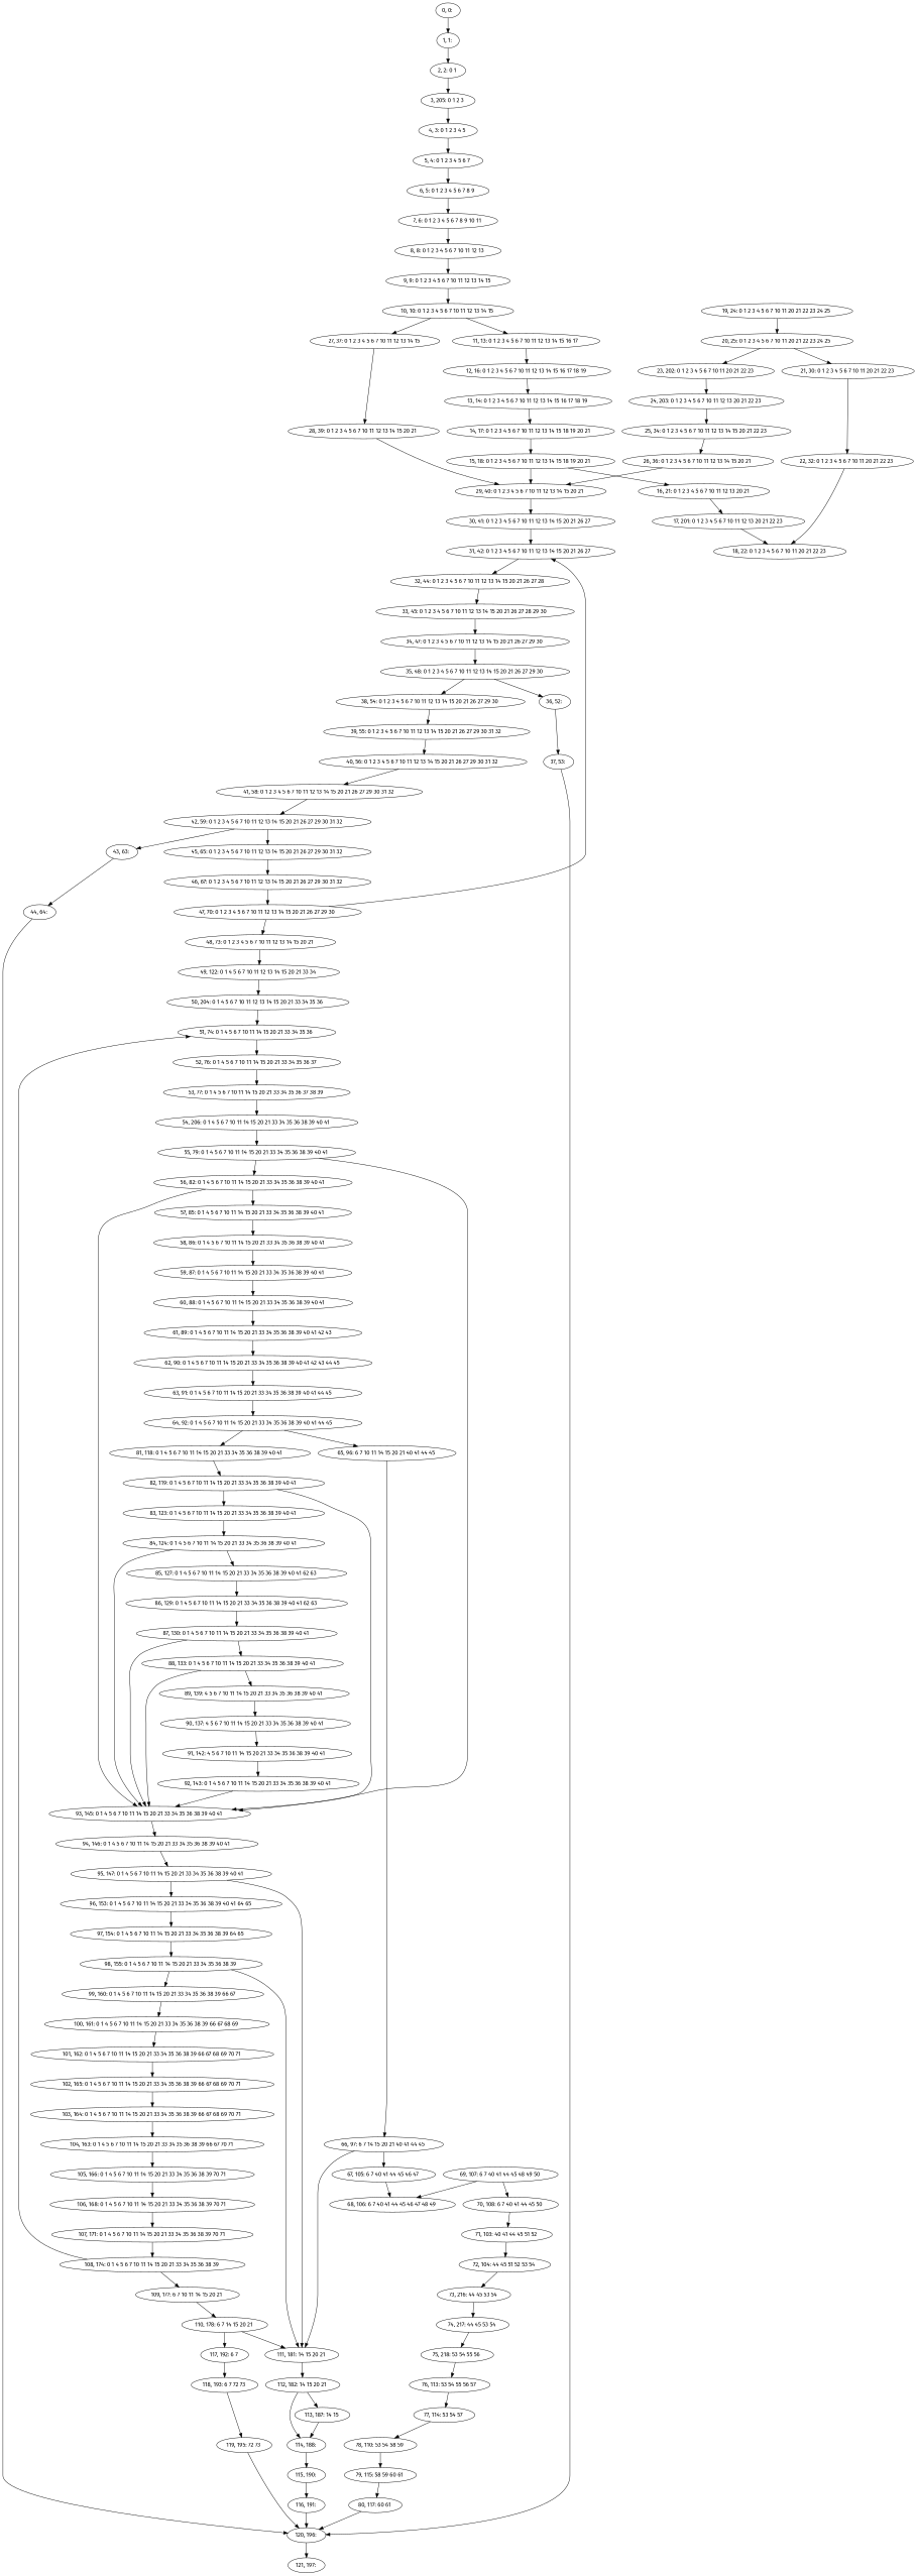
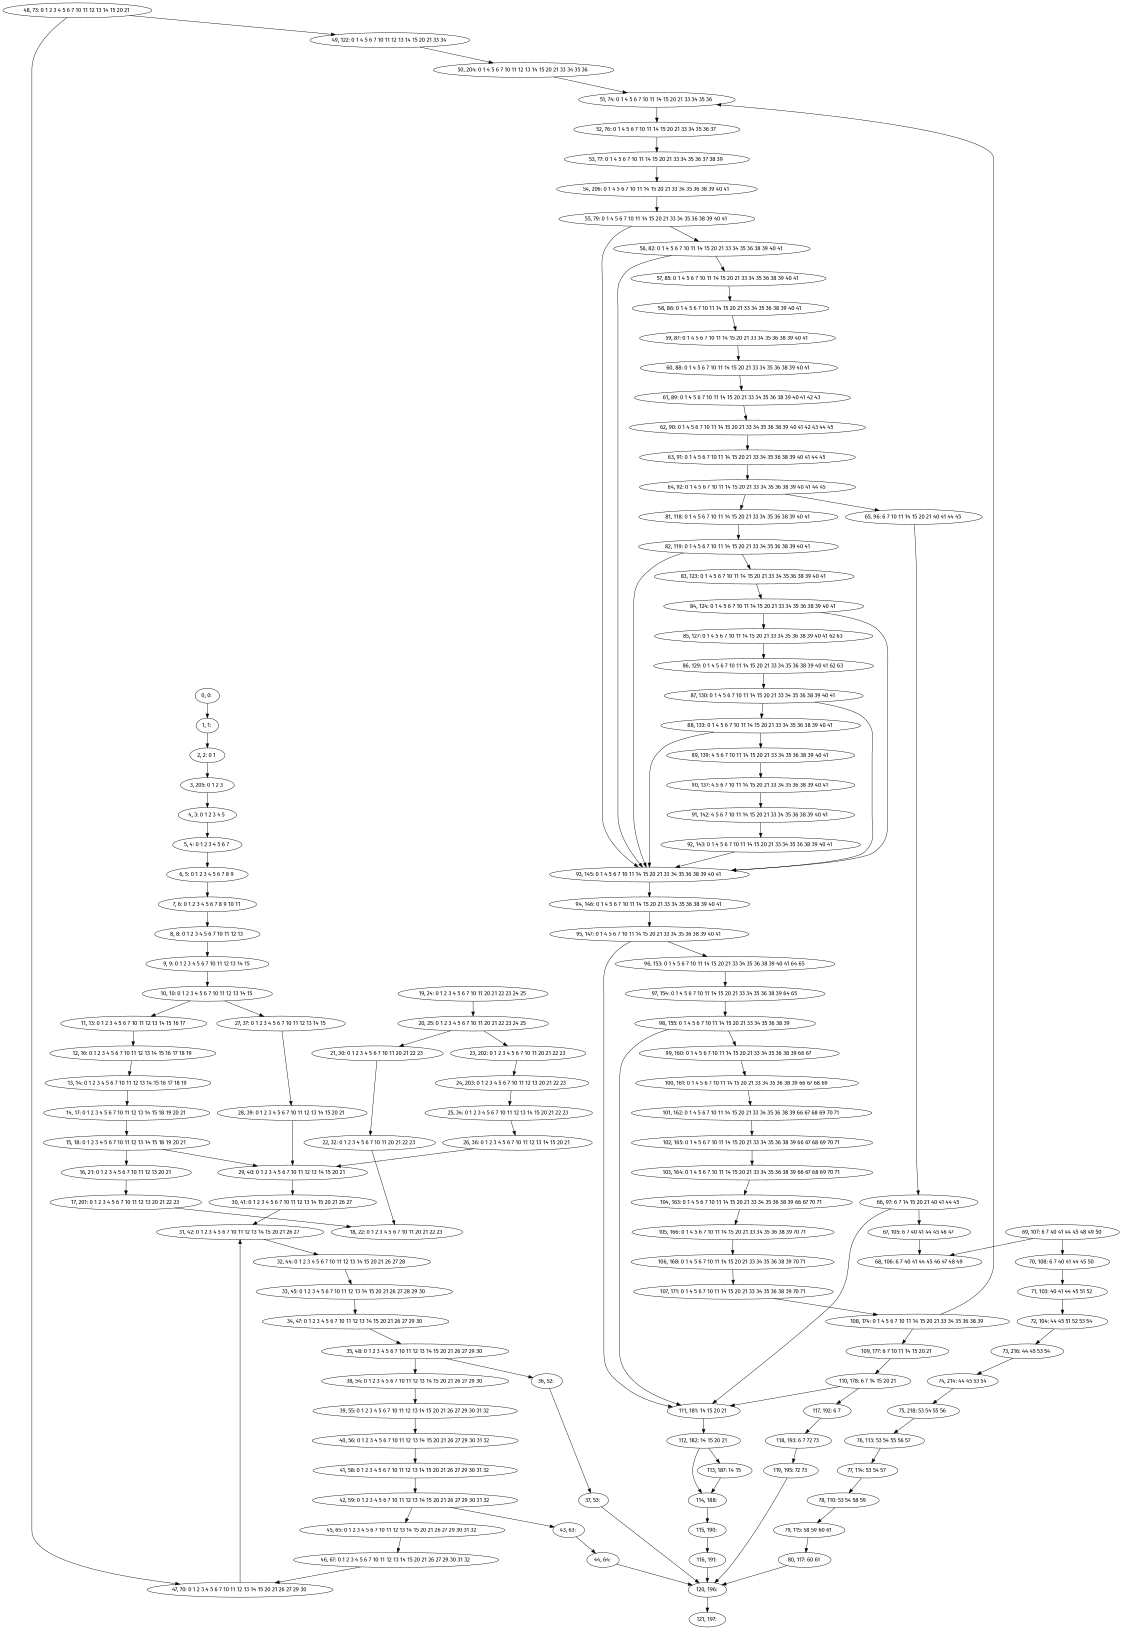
  digraph {
    fontname="Fira Sans"
    node [fontname="Fira Sans"]
    edge [fontname="Fira Sans"]
    n1 [label="0, 0: "]
    n2 [label="1, 1: "]
    n3 [label="2, 2: 0 1 "]
    n4 [label="3, 205: 0 1 2 3 "]
    n5 [label="4, 3: 0 1 2 3 4 5 "]
    n6 [label="5, 4: 0 1 2 3 4 5 6 7 "]
    n7 [label="6, 5: 0 1 2 3 4 5 6 7 8 9 "]
    n8 [label="7, 6: 0 1 2 3 4 5 6 7 8 9 10 11 "]
    n9 [label="8, 8: 0 1 2 3 4 5 6 7 10 11 12 13 "]
    n10 [label="9, 9: 0 1 2 3 4 5 6 7 10 11 12 13 14 15 "]
    n11 [label="10, 10: 0 1 2 3 4 5 6 7 10 11 12 13 14 15 "]
    n12 [label="11, 13: 0 1 2 3 4 5 6 7 10 11 12 13 14 15 16 17 "]
    n13 [label="27, 37: 0 1 2 3 4 5 6 7 10 11 12 13 14 15 "]
    n14 [label="12, 16: 0 1 2 3 4 5 6 7 10 11 12 13 14 15 16 17 18 19 "]
    n15 [label="28, 39: 0 1 2 3 4 5 6 7 10 11 12 13 14 15 20 21 "]
    n16 [label="13, 14: 0 1 2 3 4 5 6 7 10 11 12 13 14 15 16 17 18 19 "]
    n17 [label="14, 17: 0 1 2 3 4 5 6 7 10 11 12 13 14 15 18 19 20 21 "]
    n18 [label="15, 18: 0 1 2 3 4 5 6 7 10 11 12 13 14 15 18 19 20 21 "]
    n19 [label="16, 21: 0 1 2 3 4 5 6 7 10 11 12 13 20 21 "]
    n20 [label="29, 40: 0 1 2 3 4 5 6 7 10 11 12 13 14 15 20 21 "]
    n21 [label="17, 201: 0 1 2 3 4 5 6 7 10 11 12 13 20 21 22 23 "]
    n22 [label="30, 41: 0 1 2 3 4 5 6 7 10 11 12 13 14 15 20 21 26 27 "]
    n23 [label="18, 22: 0 1 2 3 4 5 6 7 10 11 20 21 22 23 "]
    n24 [label="19, 24: 0 1 2 3 4 5 6 7 10 11 20 21 22 23 24 25 "]
    n25 [label="20, 25: 0 1 2 3 4 5 6 7 10 11 20 21 22 23 24 25 "]
    n26 [label="21, 30: 0 1 2 3 4 5 6 7 10 11 20 21 22 23 "]
    n27 [label="23, 202: 0 1 2 3 4 5 6 7 10 11 20 21 22 23 "]
    n28 [label="22, 32: 0 1 2 3 4 5 6 7 10 11 20 21 22 23 "]
    n29 [label="24, 203: 0 1 2 3 4 5 6 7 10 11 12 13 20 21 22 23 "]
    n30 [label="25, 34: 0 1 2 3 4 5 6 7 10 11 12 13 14 15 20 21 22 23 "]
    n31 [label="26, 36: 0 1 2 3 4 5 6 7 10 11 12 13 14 15 20 21 "]
    n32 [label="31, 42: 0 1 2 3 4 5 6 7 10 11 12 13 14 15 20 21 26 27 "]
    n33 [label="32, 44: 0 1 2 3 4 5 6 7 10 11 12 13 14 15 20 21 26 27 28 "]
    n34 [label="33, 45: 0 1 2 3 4 5 6 7 10 11 12 13 14 15 20 21 26 27 28 29 30 "]
    n35 [label="34, 47: 0 1 2 3 4 5 6 7 10 11 12 13 14 15 20 21 26 27 29 30 "]
    n36 [label="35, 48: 0 1 2 3 4 5 6 7 10 11 12 13 14 15 20 21 26 27 29 30 "]
    n37 [label="36, 52: "]
    n38 [label="38, 54: 0 1 2 3 4 5 6 7 10 11 12 13 14 15 20 21 26 27 29 30 "]
    n39 [label="37, 53: "]
    n40 [label="39, 55: 0 1 2 3 4 5 6 7 10 11 12 13 14 15 20 21 26 27 29 30 31 32 "]
    n41 [label="120, 196: "]
    n42 [label="121, 197: "]
    n43 [label="40, 56: 0 1 2 3 4 5 6 7 10 11 12 13 14 15 20 21 26 27 29 30 31 32 "]
    n44 [label="41, 58: 0 1 2 3 4 5 6 7 10 11 12 13 14 15 20 21 26 27 29 30 31 32 "]
    n45 [label="42, 59: 0 1 2 3 4 5 6 7 10 11 12 13 14 15 20 21 26 27 29 30 31 32 "]
    n46 [label="43, 63: "]
    n47 [label="45, 65: 0 1 2 3 4 5 6 7 10 11 12 13 14 15 20 21 26 27 29 30 31 32 "]
    n48 [label="44, 64: "]
    n49 [label="46, 67: 0 1 2 3 4 5 6 7 10 11 12 13 14 15 20 21 26 27 29 30 31 32 "]
    n50 [label="47, 70: 0 1 2 3 4 5 6 7 10 11 12 13 14 15 20 21 26 27 29 30 "]
    n51 [label="48, 73: 0 1 2 3 4 5 6 7 10 11 12 13 14 15 20 21 "]
    n52 [label="49, 122: 0 1 4 5 6 7 10 11 12 13 14 15 20 21 33 34 "]
    n53 [label="50, 204: 0 1 4 5 6 7 10 11 12 13 14 15 20 21 33 34 35 36 "]
    n54 [label="51, 74: 0 1 4 5 6 7 10 11 14 15 20 21 33 34 35 36 "]
    n55 [label="52, 76: 0 1 4 5 6 7 10 11 14 15 20 21 33 34 35 36 37 "]
    n56 [label="53, 77: 0 1 4 5 6 7 10 11 14 15 20 21 33 34 35 36 37 38 39 "]
    n57 [label="54, 206: 0 1 4 5 6 7 10 11 14 15 20 21 33 34 35 36 38 39 40 41 "]
    n58 [label="55, 79: 0 1 4 5 6 7 10 11 14 15 20 21 33 34 35 36 38 39 40 41 "]
    n59 [label="56, 82: 0 1 4 5 6 7 10 11 14 15 20 21 33 34 35 36 38 39 40 41 "]
    n60 [label="93, 145: 0 1 4 5 6 7 10 11 14 15 20 21 33 34 35 36 38 39 40 41 "]
    n61 [label="57, 85: 0 1 4 5 6 7 10 11 14 15 20 21 33 34 35 36 38 39 40 41 "]
    n62 [label="94, 146: 0 1 4 5 6 7 10 11 14 15 20 21 33 34 35 36 38 39 40 41 "]
    n63 [label="58, 86: 0 1 4 5 6 7 10 11 14 15 20 21 33 34 35 36 38 39 40 41 "]
    n64 [label="59, 87: 0 1 4 5 6 7 10 11 14 15 20 21 33 34 35 36 38 39 40 41 "]
    n65 [label="60, 88: 0 1 4 5 6 7 10 11 14 15 20 21 33 34 35 36 38 39 40 41 "]
    n66 [label="61, 89: 0 1 4 5 6 7 10 11 14 15 20 21 33 34 35 36 38 39 40 41 42 43 "]
    n67 [label="62, 90: 0 1 4 5 6 7 10 11 14 15 20 21 33 34 35 36 38 39 40 41 42 43 44 45 "]
    n68 [label="63, 91: 0 1 4 5 6 7 10 11 14 15 20 21 33 34 35 36 38 39 40 41 44 45 "]
    n69 [label="64, 92: 0 1 4 5 6 7 10 11 14 15 20 21 33 34 35 36 38 39 40 41 44 45 "]
    n70 [label="65, 96: 6 7 10 11 14 15 20 21 40 41 44 45 "]
    n71 [label="81, 118: 0 1 4 5 6 7 10 11 14 15 20 21 33 34 35 36 38 39 40 41 "]
    n72 [label="66, 97: 6 7 14 15 20 21 40 41 44 45 "]
    n73 [label="82, 119: 0 1 4 5 6 7 10 11 14 15 20 21 33 34 35 36 38 39 40 41 "]
    n74 [label="67, 105: 6 7 40 41 44 45 46 47 "]
    n75 [label="111, 181: 14 15 20 21 "]
    n76 [label="68, 106: 6 7 40 41 44 45 46 47 48 49 "]
    n77 [label="112, 182: 14 15 20 21 "]
    n78 [label="69, 107: 6 7 40 41 44 45 48 49 50 "]
    n79 [label="70, 108: 6 7 40 41 44 45 50 "]
    n80 [label="71, 103: 40 41 44 45 51 52 "]
    n81 [label="72, 104: 44 45 51 52 53 54 "]
    n82 [label="73, 216: 44 45 53 54 "]
-   n83 [label="74, 217: 44 45 53 54 "]
+   n83 [label="74, 214: 44 45 53 54"]
    n84 [label="75, 218: 53 54 55 56 "]
    n85 [label="76, 113: 53 54 55 56 57 "]
    n86 [label="77, 114: 53 54 57 "]
    n87 [label="78, 110: 53 54 58 59 "]
    n88 [label="79, 115: 58 59 60 61 "]
    n89 [label="80, 117: 60 61 "]
    n90 [label="83, 123: 0 1 4 5 6 7 10 11 14 15 20 21 33 34 35 36 38 39 40 41 "]
    n91 [label="84, 124: 0 1 4 5 6 7 10 11 14 15 20 21 33 34 35 36 38 39 40 41 "]
    n92 [label="85, 127: 0 1 4 5 6 7 10 11 14 15 20 21 33 34 35 36 38 39 40 41 62 63 "]
    n93 [label="86, 129: 0 1 4 5 6 7 10 11 14 15 20 21 33 34 35 36 38 39 40 41 62 63 "]
    n94 [label="87, 130: 0 1 4 5 6 7 10 11 14 15 20 21 33 34 35 36 38 39 40 41 "]
    n95 [label="88, 133: 0 1 4 5 6 7 10 11 14 15 20 21 33 34 35 36 38 39 40 41 "]
    n96 [label="89, 139: 4 5 6 7 10 11 14 15 20 21 33 34 35 36 38 39 40 41 "]
    n97 [label="90, 137: 4 5 6 7 10 11 14 15 20 21 33 34 35 36 38 39 40 41 "]
    n98 [label="91, 142: 4 5 6 7 10 11 14 15 20 21 33 34 35 36 38 39 40 41 "]
    n99 [label="92, 143: 0 1 4 5 6 7 10 11 14 15 20 21 33 34 35 36 38 39 40 41 "]
    n100 [label="95, 147: 0 1 4 5 6 7 10 11 14 15 20 21 33 34 35 36 38 39 40 41 "]
    n101 [label="96, 153: 0 1 4 5 6 7 10 11 14 15 20 21 33 34 35 36 38 39 40 41 64 65 "]
    n102 [label="97, 154: 0 1 4 5 6 7 10 11 14 15 20 21 33 34 35 36 38 39 64 65 "]
    n103 [label="98, 155: 0 1 4 5 6 7 10 11 14 15 20 21 33 34 35 36 38 39 "]
    n104 [label="99, 160: 0 1 4 5 6 7 10 11 14 15 20 21 33 34 35 36 38 39 66 67 "]
    n105 [label="100, 161: 0 1 4 5 6 7 10 11 14 15 20 21 33 34 35 36 38 39 66 67 68 69 "]
    n106 [label="101, 162: 0 1 4 5 6 7 10 11 14 15 20 21 33 34 35 36 38 39 66 67 68 69 70 71 "]
    n107 [label="102, 165: 0 1 4 5 6 7 10 11 14 15 20 21 33 34 35 36 38 39 66 67 68 69 70 71 "]
    n108 [label="103, 164: 0 1 4 5 6 7 10 11 14 15 20 21 33 34 35 36 38 39 66 67 68 69 70 71 "]
    n109 [label="104, 163: 0 1 4 5 6 7 10 11 14 15 20 21 33 34 35 36 38 39 66 67 70 71 "]
    n110 [label="105, 166: 0 1 4 5 6 7 10 11 14 15 20 21 33 34 35 36 38 39 70 71 "]
    n111 [label="106, 168: 0 1 4 5 6 7 10 11 14 15 20 21 33 34 35 36 38 39 70 71 "]
    n112 [label="107, 171: 0 1 4 5 6 7 10 11 14 15 20 21 33 34 35 36 38 39 70 71 "]
    n113 [label="108, 174: 0 1 4 5 6 7 10 11 14 15 20 21 33 34 35 36 38 39 "]
    n114 [label="109, 177: 6 7 10 11 14 15 20 21 "]
    n115 [label="110, 178: 6 7 14 15 20 21 "]
    n116 [label="117, 192: 6 7 "]
    n117 [label="118, 193: 6 7 72 73 "]
    n118 [label="113, 187: 14 15 "]
    n119 [label="114, 188: "]
    n120 [label="115, 190: "]
    n121 [label="116, 191: "]
    n122 [label="119, 195: 72 73 "]
    n1 -> n2
    n2 -> n3
    n3 -> n4
    n4 -> n5
    n5 -> n6
    n6 -> n7
    n7 -> n8
    n8 -> n9
    n9 -> n10
    n10 -> n11
    n11 -> n12
    n11 -> n13
    n12 -> n14
    n13 -> n15
    n14 -> n16
    n15 -> n20
    n16 -> n17
    n17 -> n18
    n18 -> n19
    n18 -> n20
    n19 -> n21
    n20 -> n22
    n21 -> n23
    n22 -> n32
    n24 -> n25
    n25 -> n26
    n25 -> n27
    n26 -> n28
    n27 -> n29
    n28 -> n23
    n29 -> n30
    n30 -> n31
    n31 -> n20
    n32 -> n33
    n33 -> n34
    n34 -> n35
    n35 -> n36
    n36 -> n37
    n36 -> n38
    n37 -> n39
    n38 -> n40
    n39 -> n41
    n40 -> n43
    n41 -> n42
    n43 -> n44
    n44 -> n45
    n45 -> n46
    n45 -> n47
    n46 -> n48
    n47 -> n49
    n48 -> n41
    n49 -> n50
    n50 -> n32
-   n50 -> n51
+   n51 -> n50
    n51 -> n52
    n52 -> n53
    n53 -> n54
    n54 -> n55
    n55 -> n56
    n56 -> n57
    n57 -> n58
    n58 -> n59
    n58 -> n60
    n59 -> n60
    n59 -> n61
    n60 -> n62
    n61 -> n63
    n62 -> n100
    n63 -> n64
    n64 -> n65
    n65 -> n66
    n66 -> n67
    n67 -> n68
    n68 -> n69
    n69 -> n70
    n69 -> n71
    n70 -> n72
    n71 -> n73
    n72 -> n74
    n72 -> n75
    n73 -> n60
    n73 -> n90
    n74 -> n76
    n75 -> n77
    n77 -> n118
    n77 -> n119
    n78 -> n76
    n78 -> n79
    n79 -> n80
    n80 -> n81
    n81 -> n82
    n82 -> n83
    n83 -> n84
    n84 -> n85
    n85 -> n86
    n86 -> n87
    n87 -> n88
    n88 -> n89
    n89 -> n41
    n90 -> n91
    n91 -> n60
    n91 -> n92
    n92 -> n93
    n93 -> n94
    n94 -> n60
    n94 -> n95
    n95 -> n60
    n95 -> n96
    n96 -> n97
    n97 -> n98
    n98 -> n99
    n99 -> n60
    n100 -> n75
    n100 -> n101
    n101 -> n102
    n102 -> n103
    n103 -> n75
    n103 -> n104
    n104 -> n105
    n105 -> n106
    n106 -> n107
    n107 -> n108
    n108 -> n109
    n109 -> n110
    n110 -> n111
    n111 -> n112
    n112 -> n113
    n113 -> n54
    n113 -> n114
    n114 -> n115
    n115 -> n75
    n115 -> n116
    n116 -> n117
    n117 -> n122
    n118 -> n119
    n119 -> n120
    n120 -> n121
    n121 -> n41
    n122 -> n41
  }
